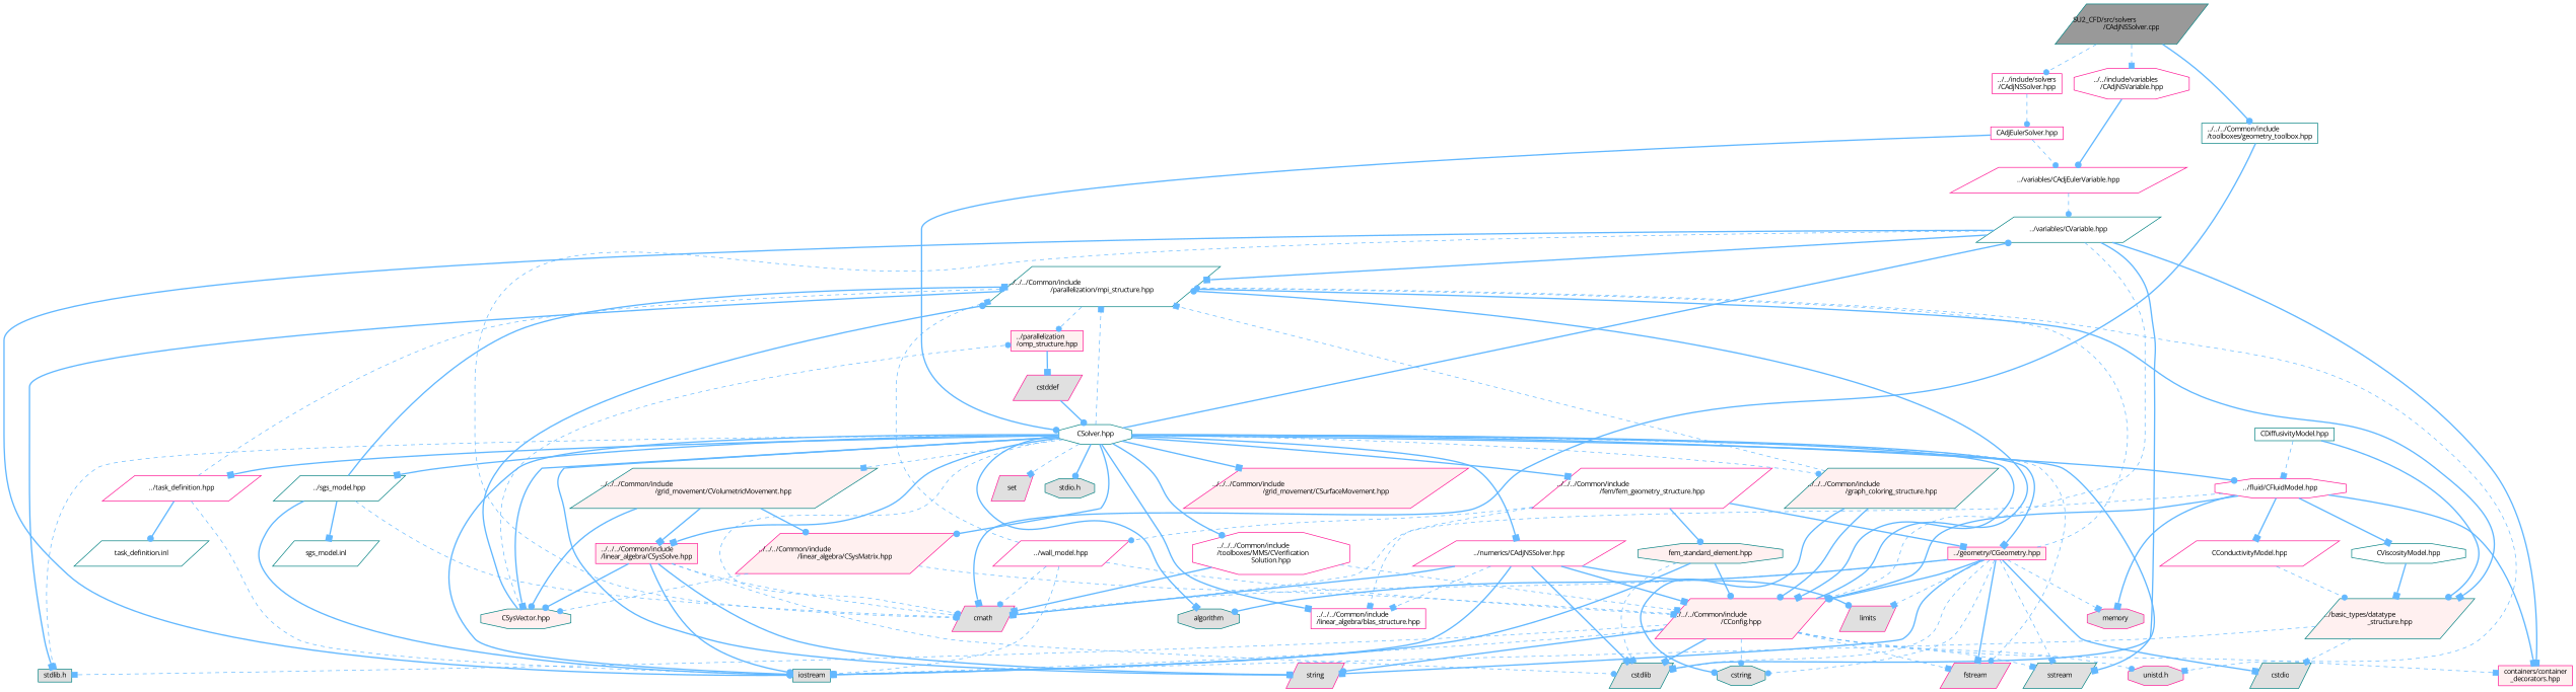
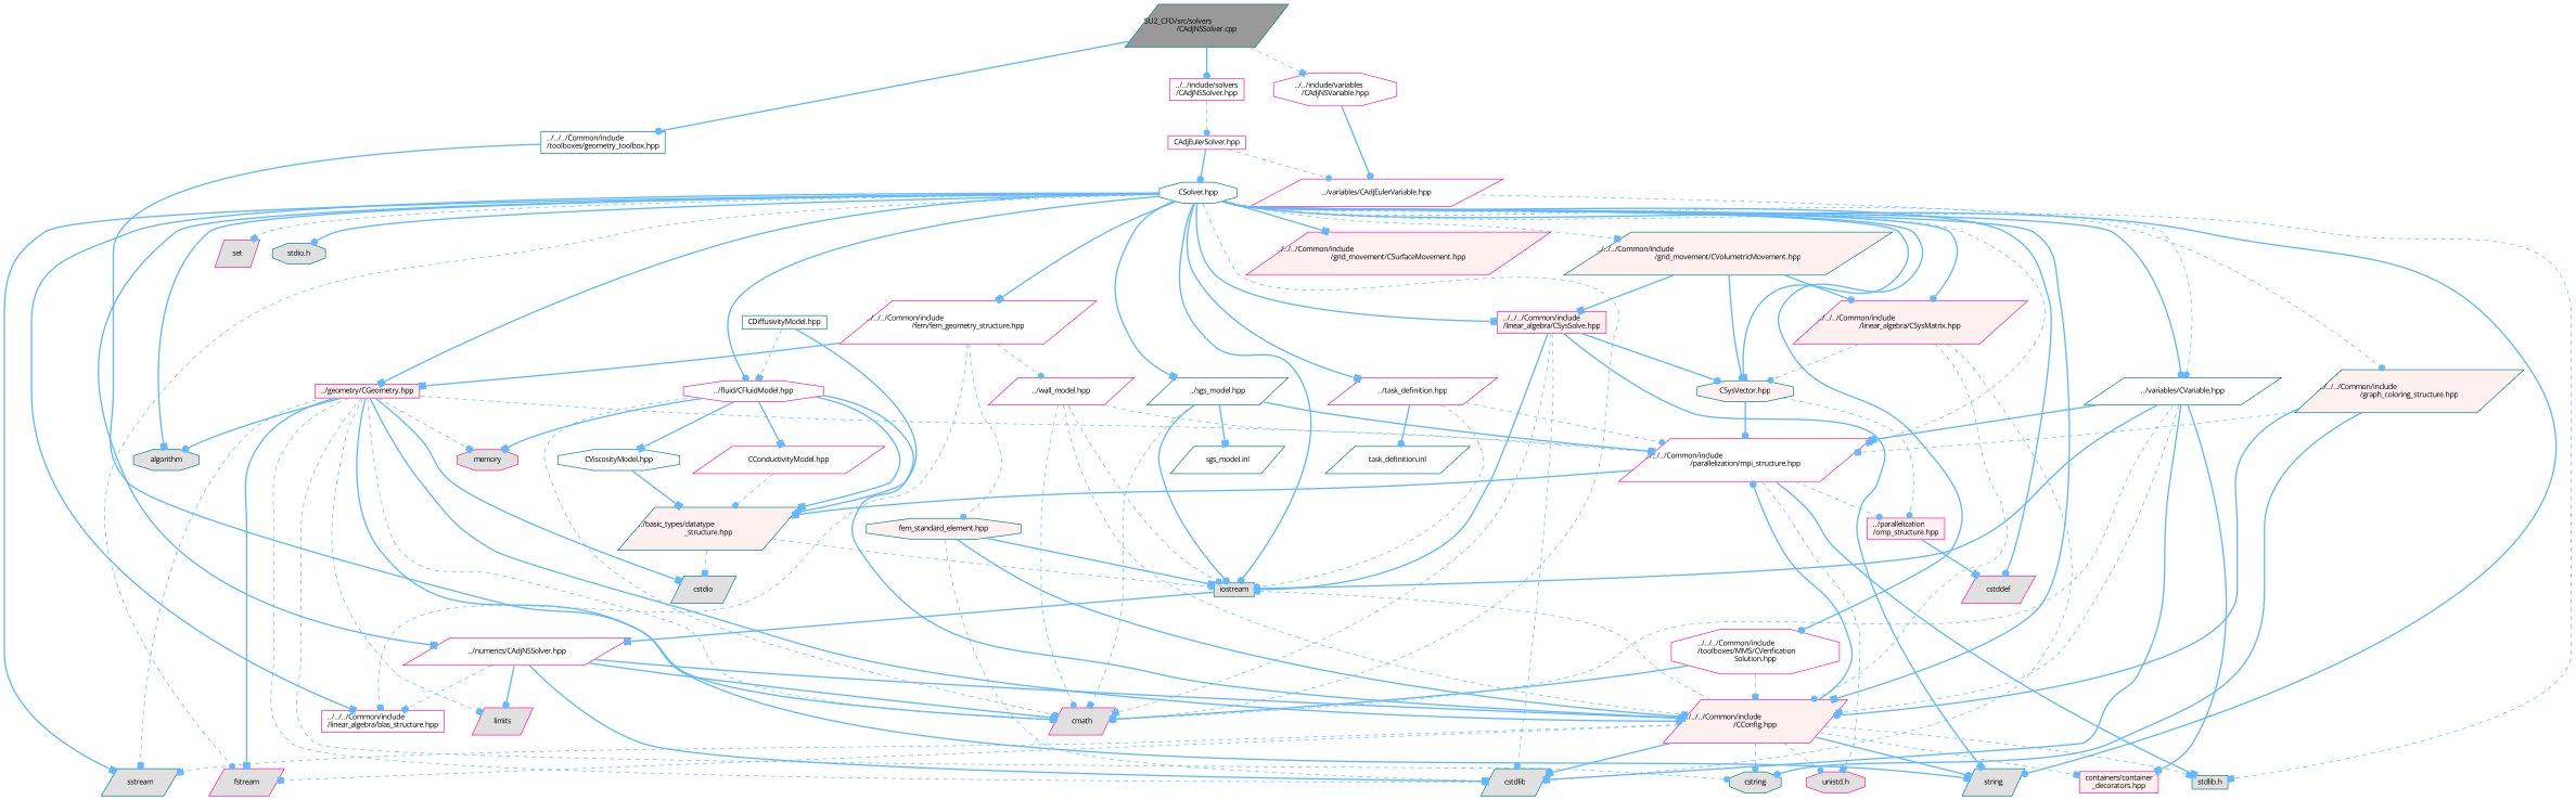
  digraph {
    fontname="Open Sans"
    node [color=deeppink fillcolor=white fontname="Open Sans" fontsize=10 shape=parallelogram style=filled]
    edge [arrowhead=box color=steelblue1 fontname="Open Sans" fontsize=10 labelfontname=Helvetica labelfontsize=10 style=bold]
    n1 [color=teal fillcolor=grey60 fontcolor=black height=0.2 label="SU2_CFD/src/solvers\l/CAdjNSSolver.cpp" width=0.4]
    n2 [height=0.2 label="../../include/solvers\l/CAdjNSSolver.hpp" shape=box width=0.4]
    n3 [height=0.2 label="../../include/variables\l/CAdjNSVariable.hpp" shape=octagon width=0.4]
    n4 [color=teal height=0.2 label="../../../Common/include\l/toolboxes/geometry_toolbox.hpp" shape=box width=0.4]
    n5 [height=0.2 label="CAdjEulerSolver.hpp" shape=box width=0.4]
    n6 [height=0.2 label="../variables/CAdjEulerVariable.hpp" width=0.4]
    n7 [fillcolor="#E0E0E0" height=0.2 label=cmath width=0.4]
    n8 [color=teal height=0.2 label="CSolver.hpp" shape=octagon width=0.4]
-   n9 [color=teal height=0.2 label="../../../Common/include\l/parallelization/mpi_structure.hpp" width=0.4]
+   n9 [height=0.2 label="../../../Common/include\l/parallelization/mpi_structure.hpp" width=0.4]
    n10 [color=teal fillcolor="#E0E0E0" height=0.2 label="stdlib.h" shape=box width=0.4]
    n11 [color=teal fillcolor="#E0E0E0" height=0.2 label=iostream shape=box width=0.4]
    n12 [fillcolor="#E0E0E0" height=0.2 label=cstddef width=0.4]
-   n13 [fillcolor="#E0E0E0" height=0.2 label=string width=0.4]
+   n13 [color=teal fillcolor="#E0E0E0" height=0.2 label=string width=0.4]
    n14 [fillcolor="#E0E0E0" height=0.2 label=fstream width=0.4]
    n15 [color=teal fillcolor="#E0E0E0" height=0.2 label=sstream width=0.4]
    n16 [color=teal fillcolor="#E0E0E0" height=0.2 label=algorithm shape=octagon width=0.4]
    n17 [fillcolor="#E0E0E0" height=0.2 label=set width=0.4]
    n18 [color=teal fillcolor="#E0E0E0" height=0.2 label="stdio.h" shape=octagon width=0.4]
    n19 [height=0.2 label="../fluid/CFluidModel.hpp" shape=octagon width=0.4]
    n20 [fillcolor="#FFF0F0" height=0.2 label="../../../Common/include\l/CConfig.hpp" width=0.4]
    n21 [height=0.2 label="../task_definition.hpp" width=0.4]
    n22 [height=0.2 label="../numerics/CAdjNSSolver.hpp" width=0.4]
    n23 [height=0.2 label="../../../Common/include\l/linear_algebra/blas_structure.hpp" shape=box width=0.4]
    n24 [color=teal height=0.2 label="../sgs_model.hpp" width=0.4]
    n25 [height=0.2 label="../../../Common/include\l/fem/fem_geometry_structure.hpp" width=0.4]
    n26 [fillcolor="#FFF0F0" height=0.2 label="../geometry/CGeometry.hpp" shape=box width=0.4]
    n27 [fillcolor="#FFF0F0" height=0.2 label="../../../Common/include\l/linear_algebra/CSysMatrix.hpp" width=0.4]
    n28 [color=teal fillcolor="#FFF0F0" height=0.2 label="CSysVector.hpp" shape=octagon width=0.4]
    n29 [fillcolor="#FFF0F0" height=0.2 label="../../../Common/include\l/linear_algebra/CSysSolve.hpp" shape=box width=0.4]
    n30 [fillcolor="#FFF0F0" height=0.2 label="../../../Common/include\l/grid_movement/CSurfaceMovement.hpp" width=0.4]
    n31 [color=teal fillcolor="#FFF0F0" height=0.2 label="../../../Common/include\l/grid_movement/CVolumetricMovement.hpp" width=0.4]
    n32 [color=teal fillcolor="#FFF0F0" height=0.2 label="../../../Common/include\l/graph_coloring_structure.hpp" width=0.4]
    n33 [height=0.2 label="../../../Common/include\l/toolboxes/MMS/CVerification\lSolution.hpp" shape=octagon width=0.4]
    n34 [color=teal height=0.2 label="../variables/CVariable.hpp" width=0.4]
    n35 [color=teal fillcolor="#FFF0F0" height=0.2 label="../basic_types/datatype\l_structure.hpp" width=0.4]
    n36 [fillcolor="#E0E0E0" height=0.2 label="unistd.h" shape=octagon width=0.4]
    n37 [fillcolor="#FFF0F0" height=0.2 label="../parallelization\l/omp_structure.hpp" shape=box width=0.4]
    n38 [fillcolor="#E0E0E0" height=0.2 label=memory shape=octagon width=0.4]
    n39 [height=0.2 label="CConductivityModel.hpp" width=0.4]
    n40 [color=teal height=0.2 label="CViscosityModel.hpp" shape=octagon width=0.4]
    n41 [color=teal fillcolor="#E0E0E0" height=0.2 label=cstdlib width=0.4]
    n42 [color=teal fillcolor="#E0E0E0" height=0.2 label=cstring shape=octagon width=0.4]
    n43 [fillcolor="#FFF0F0" height=0.2 label="containers/container\l_decorators.hpp" shape=box width=0.4]
    n44 [color=teal height=0.2 label="task_definition.inl" width=0.4]
    n45 [fillcolor="#E0E0E0" height=0.2 label=limits width=0.4]
    n46 [color=teal height=0.2 label="sgs_model.inl" width=0.4]
    n47 [color=teal fillcolor="#FFF0F0" height=0.2 label="fem_standard_element.hpp" shape=octagon width=0.4]
    n48 [height=0.2 label="../wall_model.hpp" width=0.4]
    n49 [color=teal fillcolor="#E0E0E0" height=0.2 label=cstdio width=0.4]
    n50 [color=teal height=0.2 label="CDiffusivityModel.hpp" shape=box width=0.4]
-   n1 -> n2 [arrowhead=dot style=dashed]
+   n1 -> n2 [arrowhead=dot]
    n1 -> n3 [style=dashed]
    n1 -> n4 [arrowhead=dot]
    n2 -> n5 [arrowhead=dot style=dashed]
    n3 -> n6 [arrowhead=dot]
    n4 -> n7
    n5 -> n6 [arrowhead=dot style=dashed]
    n5 -> n8 [arrowhead=dot]
    n6 -> n34 [arrowhead=dot style=dashed]
    n8 -> n7 [arrowhead=dot style=dashed]
    n8 -> n9 [style=dashed]
    n8 -> n10 [style=dashed]
    n8 -> n11 [arrowhead=dot]
-   n12 -> n8 [arrowhead=dot]
+   n8 -> n12 [arrowhead=dot]
    n8 -> n13 [arrowhead=dot]
    n8 -> n14 [arrowhead=dot style=dashed]
    n8 -> n15
    n8 -> n16
    n8 -> n17 [style=dashed]
    n8 -> n18 [arrowhead=dot]
    n8 -> n19 [arrowhead=dot]
    n8 -> n20
    n8 -> n21
    n8 -> n22
    n8 -> n23
    n8 -> n24
    n8 -> n25
    n8 -> n26
    n8 -> n27 [arrowhead=dot]
    n8 -> n28
    n8 -> n29
    n8 -> n30
    n8 -> n31 [style=dashed]
    n8 -> n32 [arrowhead=dot style=dashed]
    n8 -> n33 [arrowhead=dot]
    n8 -> n34 [arrowhead=dot]
    n9 -> n10
    n9 -> n35
    n9 -> n36 [style=dashed]
    n9 -> n37 [arrowhead=dot style=dashed]
    n19 -> n7 [arrowhead=dot style=dashed]
    n19 -> n20 [arrowhead=dot]
-   n19 -> n43
+   n19 -> n35
    n19 -> n38
    n19 -> n39
    n19 -> n40
    n20 -> n9 [arrowhead=dot]
    n20 -> n10 [style=dashed]
    n20 -> n11 [style=dashed]
    n20 -> n13 [arrowhead=dot]
    n20 -> n14 [style=dashed]
    n20 -> n15 [style=dashed]
    n20 -> n36 [arrowhead=dot style=dashed]
    n20 -> n41
    n20 -> n42 [arrowhead=dot style=dashed]
    n20 -> n43 [style=dashed]
    n21 -> n9 [arrowhead=dot style=dashed]
    n21 -> n11 [arrowhead=dot style=dashed]
    n21 -> n44 [arrowhead=dot]
    n22 -> n7
-   n22 -> n11
+   n11 -> n22
    n22 -> n20
    n22 -> n23 [style=dashed]
    n22 -> n41
    n22 -> n45 [arrowhead=dot]
    n24 -> n7 [style=dashed]
    n24 -> n9
    n24 -> n11 [arrowhead=dot]
    n24 -> n46
    n25 -> n23 [style=dashed]
    n25 -> n26
-   n25 -> n47 [arrowhead=dot]
+   n25 -> n47 [arrowhead=dot style=dashed]
    n25 -> n48 [arrowhead=dot style=dashed]
    n26 -> n7 [style=dashed]
    n26 -> n9 [arrowhead=dot style=dashed]
    n26 -> n13
    n26 -> n14
    n26 -> n15 [style=dashed]
    n26 -> n16 [arrowhead=dot]
    n26 -> n20 [arrowhead=dot]
    n26 -> n38 [style=dashed]
    n26 -> n41 [style=dashed]
    n26 -> n42 [arrowhead=dot style=dashed]
    n26 -> n45 [style=dashed]
    n26 -> n49
    n27 -> n20 [arrowhead=dot style=dashed]
    n27 -> n28 [arrowhead=dot style=dashed]
+   n27 -> n41 [arrowhead=dot style=dashed]
    n28 -> n9 [arrowhead=dot]
    n28 -> n37 [arrowhead=dot style=dashed]
    n29 -> n7 [style=dashed]
    n29 -> n11 [arrowhead=dot]
    n29 -> n13
    n29 -> n28 [arrowhead=dot]
    n29 -> n41 [arrowhead=dot style=dashed]
    n31 -> n27 [arrowhead=dot]
    n31 -> n28 [arrowhead=dot]
    n31 -> n29
    n32 -> n9 [style=dashed]
    n32 -> n20 [arrowhead=dot]
    n32 -> n42 [arrowhead=dot]
    n33 -> n7
    n33 -> n20 [style=dashed]
    n34 -> n7 [arrowhead=dot style=dashed]
    n34 -> n9
    n34 -> n11 [arrowhead=dot]
    n34 -> n20 [style=dashed]
    n34 -> n41
    n34 -> n43
    n35 -> n11 [arrowhead=dot style=dashed]
    n35 -> n49 [style=dashed]
    n37 -> n12
    n39 -> n35 [arrowhead=dot style=dashed]
    n40 -> n35
    n47 -> n11
    n47 -> n20 [arrowhead=dot]
    n47 -> n41 [style=dashed]
    n48 -> n7 [arrowhead=dot style=dashed]
    n48 -> n9 [style=dashed]
    n48 -> n11 [arrowhead=dot style=dashed]
    n48 -> n20 [style=dashed]
    n50 -> n19 [style=dashed]
    n50 -> n35 [arrowhead=dot]
  }
